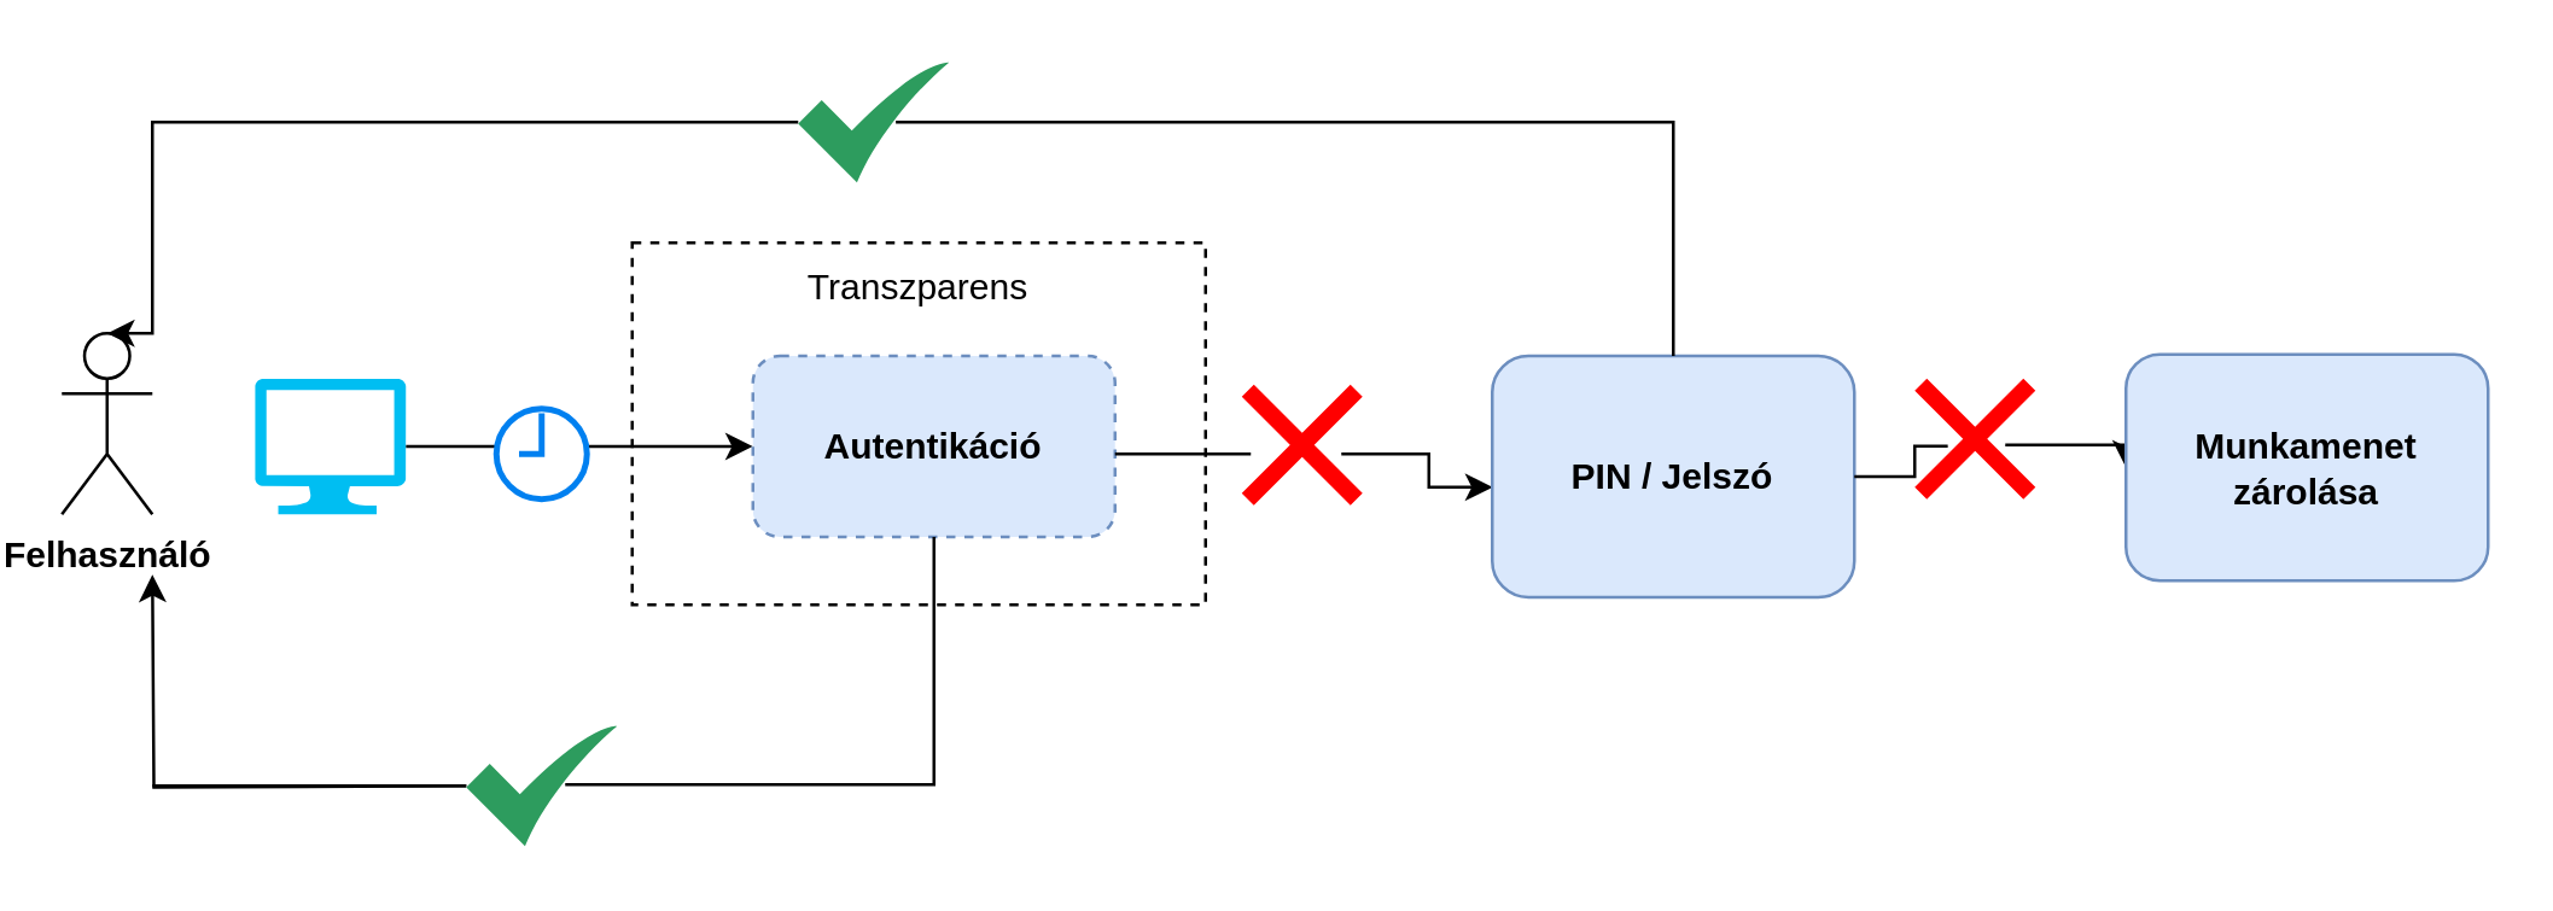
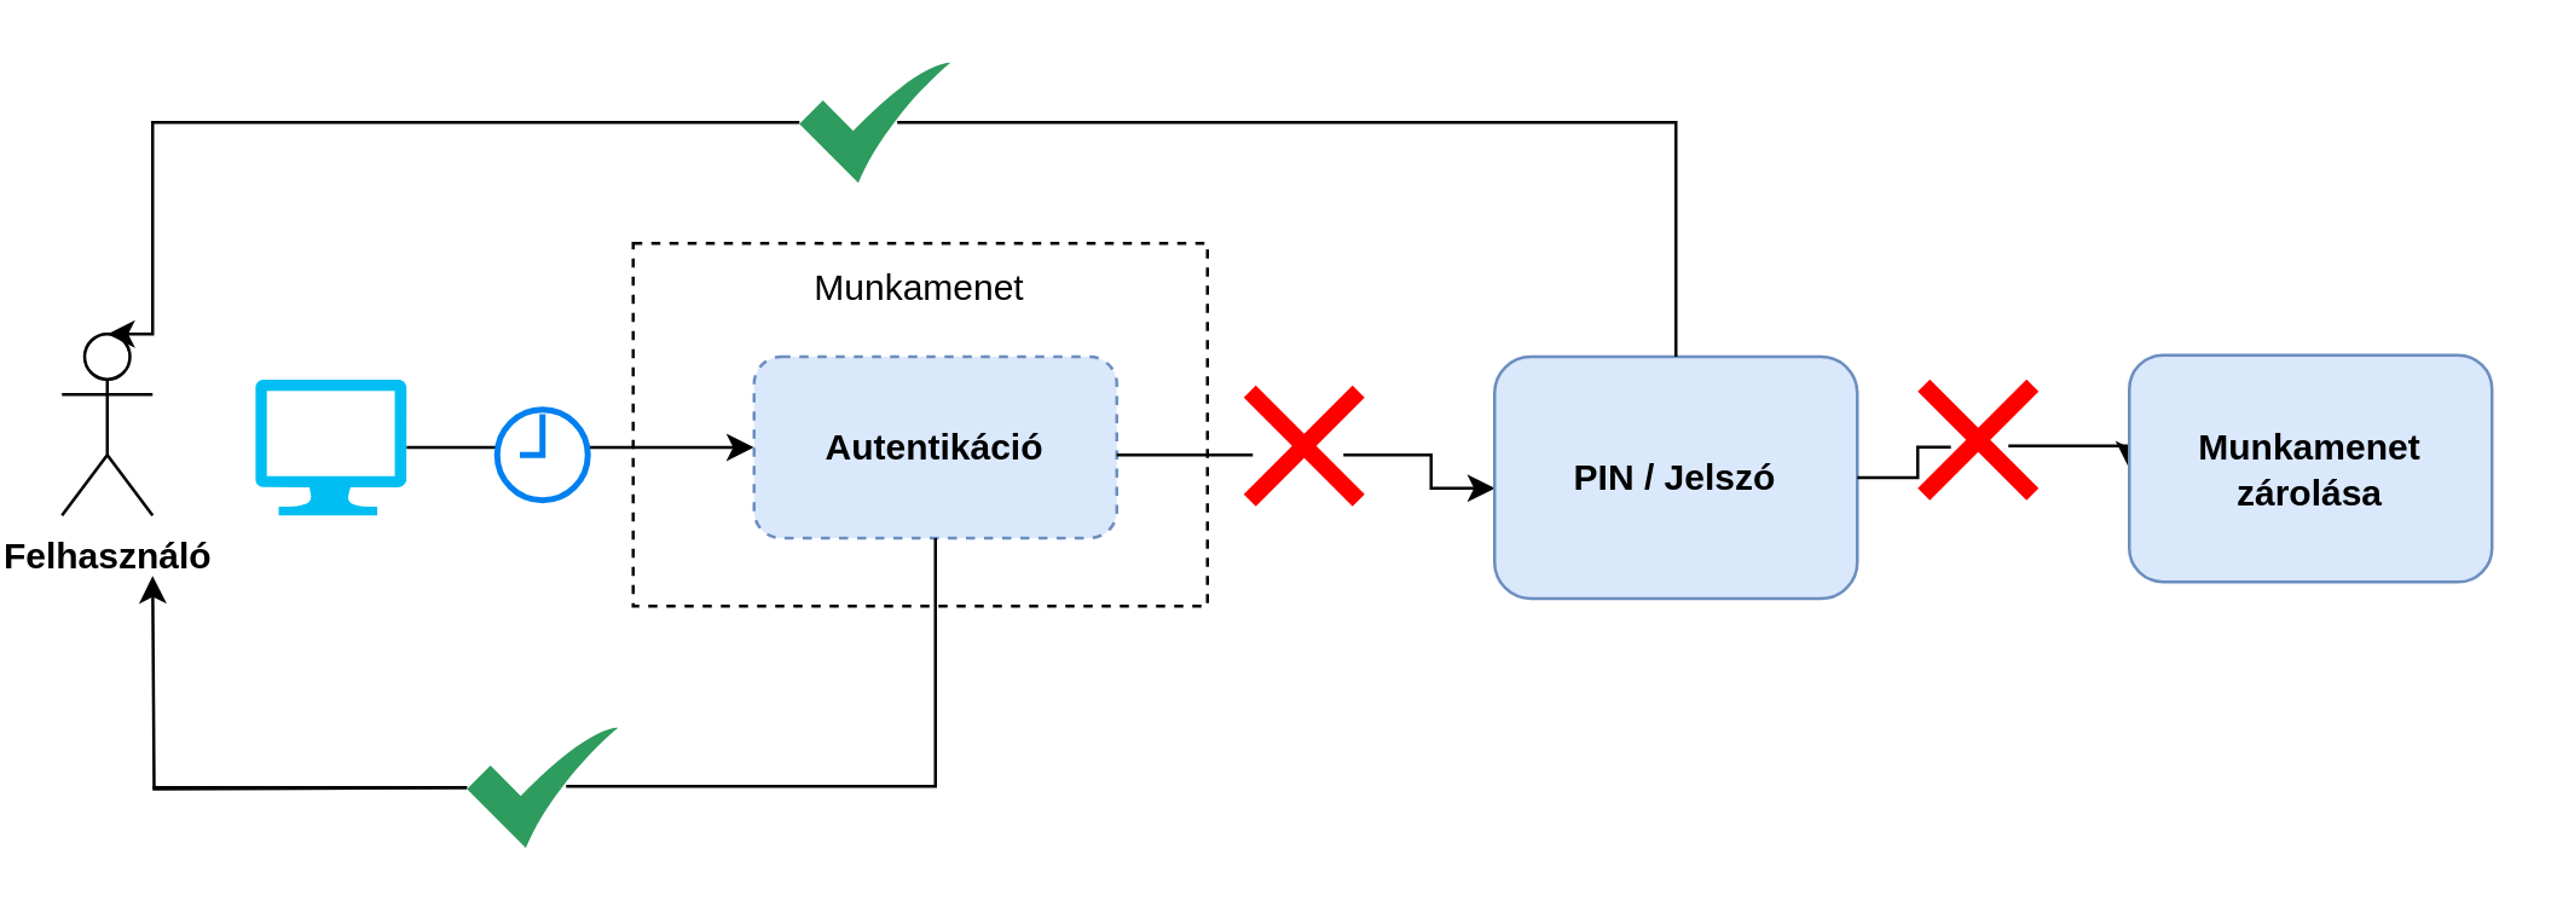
  <mxCell id="0" />
  <mxCell id="1" parent="0" />
  <mxCell id="2" value="" style="rounded=0;whiteSpace=wrap;html=1;dashed=1;fillColor=none;" parent="1" vertex="1"><mxGeometry x="209" y="80" width="190" height="120" as="geometry" /></mxCell>
  <mxCell id="3" value="&lt;b&gt;Felhasználó&lt;/b&gt;" style="shape=umlActor;verticalLabelPosition=bottom;verticalAlign=top;html=1;outlineConnect=0;" parent="1" vertex="1"><mxGeometry x="20" y="110" width="30" height="60" as="geometry" /></mxCell>
  <mxCell id="4" style="edgeStyle=orthogonalEdgeStyle;rounded=0;orthogonalLoop=1;jettySize=auto;html=1;entryX=0;entryY=0.5;entryDx=0;entryDy=0;" parent="1" source="5" target="9" edge="1"><mxGeometry relative="1" as="geometry" /></mxCell>
  <mxCell id="5" value="" style="verticalLabelPosition=bottom;html=1;verticalAlign=top;align=center;strokeColor=none;fillColor=#00BEF2;shape=mxgraph.azure.computer;pointerEvents=1;" parent="1" vertex="1"><mxGeometry x="84" y="125" width="50" height="45" as="geometry" /></mxCell>
  <mxCell id="6" value="" style="html=1;verticalLabelPosition=bottom;align=center;labelBackgroundColor=#ffffff;verticalAlign=top;strokeWidth=2;strokeColor=#0080F0;shadow=0;dashed=0;shape=mxgraph.ios7.icons.clock;" parent="1" vertex="1"><mxGeometry x="164" y="135" width="30" height="30" as="geometry" /></mxCell>
  <mxCell id="7" style="edgeStyle=orthogonalEdgeStyle;rounded=0;orthogonalLoop=1;jettySize=auto;html=1;entryX=0.001;entryY=0.544;entryDx=0;entryDy=0;startArrow=none;entryPerimeter=0;" parent="1" target="13" edge="1"><mxGeometry relative="1" as="geometry"><mxPoint x="444" y="150" as="sourcePoint" /><Array as="points"><mxPoint x="473" y="150" /></Array></mxGeometry></mxCell>
  <mxCell id="8" style="edgeStyle=orthogonalEdgeStyle;rounded=0;orthogonalLoop=1;jettySize=auto;html=1;startArrow=none;" parent="1" edge="1"><mxGeometry relative="1" as="geometry"><mxPoint x="154" y="260" as="sourcePoint" /><mxPoint x="50" y="190" as="targetPoint" /><Array as="points" /></mxGeometry></mxCell>
  <mxCell id="9" value="&lt;b&gt;Autentikáció&lt;/b&gt;" style="rounded=1;whiteSpace=wrap;html=1;fillColor=#dae8fc;strokeColor=#6c8ebf;dashed=1;" parent="1" vertex="1"><mxGeometry x="249" y="117.5" width="120" height="60" as="geometry" /></mxCell>
- <mxCell id="10" value="Transzparens" style="text;html=1;strokeColor=none;fillColor=none;align=center;verticalAlign=middle;whiteSpace=wrap;rounded=0;dashed=1;" parent="1" vertex="1"><mxGeometry x="274" y="80" width="60" height="30" as="geometry" /></mxCell>
+ <mxCell id="10" value="Munkamenet" style="text;html=1;strokeColor=none;fillColor=none;align=center;verticalAlign=middle;whiteSpace=wrap;rounded=0;dashed=1;" parent="1" vertex="1"><mxGeometry x="274" y="80" width="60" height="30" as="geometry" /></mxCell>
  <mxCell id="11" style="edgeStyle=orthogonalEdgeStyle;rounded=0;orthogonalLoop=1;jettySize=auto;html=1;entryX=0;entryY=0.5;entryDx=0;entryDy=0;startArrow=none;" parent="1" target="14" edge="1"><mxGeometry relative="1" as="geometry"><mxPoint x="664" y="147" as="sourcePoint" /><Array as="points"><mxPoint x="664" y="147" /></Array></mxGeometry></mxCell>
  <mxCell id="12" style="edgeStyle=orthogonalEdgeStyle;rounded=0;orthogonalLoop=1;jettySize=auto;html=1;entryX=0.5;entryY=0;entryDx=0;entryDy=0;entryPerimeter=0;startArrow=none;" parent="1" source="17" target="3" edge="1"><mxGeometry relative="1" as="geometry"><Array as="points"><mxPoint x="50" y="40" /></Array></mxGeometry></mxCell>
  <mxCell id="13" value="&lt;b&gt;PIN / Jelszó&lt;/b&gt;" style="rounded=1;whiteSpace=wrap;html=1;fillColor=#dae8fc;strokeColor=#6c8ebf;" parent="1" vertex="1"><mxGeometry x="494" y="117.5" width="120" height="80" as="geometry" /></mxCell>
  <mxCell id="14" value="&lt;b&gt;Munkamenet zárolása&lt;/b&gt;" style="rounded=1;whiteSpace=wrap;html=1;fillColor=#dae8fc;strokeColor=#6c8ebf;" parent="1" vertex="1"><mxGeometry x="704" y="117" width="120" height="75" as="geometry" /></mxCell>
  <mxCell id="15" value="&lt;span style=&quot;color: rgba(0, 0, 0, 0); font-family: monospace; font-size: 0px; text-align: start; background-color: rgb(248, 249, 250);&quot;&gt;%3CmxGraphModel%3E%3Croot%3E%3CmxCell%20id%3D%220%22%2F%3E%3CmxCell%20id%3D%221%22%20parent%3D%220%22%2F%3E%3CmxCell%20id%3D%222%22%20value%3D%22%22%20style%3D%22sketch%3D0%3Bhtml%3D1%3Baspect%3Dfixed%3BstrokeColor%3Dnone%3Bshadow%3D0%3Balign%3Dcenter%3BverticalAlign%3Dtop%3BfillColor%3D%232D9C5E%3Bshape%3Dmxgraph.gcp2.check%22%20vertex%3D%221%22%20parent%3D%221%22%3E%3CmxGeometry%20x%3D%22150%22%20y%3D%22290%22%20width%3D%2250%22%20height%3D%2240%22%20as%3D%22geometry%22%2F%3E%3C%2FmxCell%3E%3C%2Froot%3E%3C%2FmxGraphModel%3E&lt;/span&gt;&lt;span style=&quot;color: rgba(0, 0, 0, 0); font-family: monospace; font-size: 0px; text-align: start; background-color: rgb(248, 249, 250);&quot;&gt;%3CmxGraphModel%3E%3Croot%3E%3CmxCell%20id%3D%220%22%2F%3E%3CmxCell%20id%3D%221%22%20parent%3D%220%22%2F%3E%3CmxCell%20id%3D%222%22%20value%3D%22%22%20style%3D%22sketch%3D0%3Bhtml%3D1%3Baspect%3Dfixed%3BstrokeColor%3Dnone%3Bshadow%3D0%3Balign%3Dcenter%3BverticalAlign%3Dtop%3BfillColor%3D%232D9C5E%3Bshape%3Dmxgraph.gcp2.check%22%20vertex%3D%221%22%20parent%3D%221%22%3E%3CmxGeometry%20x%3D%22150%22%20y%3D%22290%22%20width%3D%2250%22%20height%3D%2240%22%20as%3D%22geometry%22%2F%3E%3C%2FmxCell%3E%3C%2Froot%3E%3C%2FmxGraphModel%3E&lt;/span&gt;" style="edgeStyle=orthogonalEdgeStyle;rounded=0;orthogonalLoop=1;jettySize=auto;html=1;endArrow=none;startArrow=none;" parent="1" source="18" edge="1"><mxGeometry relative="1" as="geometry"><mxPoint x="309" y="177.5" as="sourcePoint" /><mxPoint x="154" y="260" as="targetPoint" /><Array as="points"><mxPoint x="50" y="260" /></Array></mxGeometry></mxCell>
  <mxCell id="16" value="" style="edgeStyle=orthogonalEdgeStyle;rounded=0;orthogonalLoop=1;jettySize=auto;html=1;entryX=0.647;entryY=0.5;entryDx=0;entryDy=0;entryPerimeter=0;endArrow=none;" parent="1" source="13" target="17" edge="1"><mxGeometry relative="1" as="geometry"><mxPoint x="531" y="117.5" as="sourcePoint" /><mxPoint x="50" y="110" as="targetPoint" /><Array as="points"><mxPoint x="554" y="40" /></Array></mxGeometry></mxCell>
  <mxCell id="17" value="" style="sketch=0;html=1;aspect=fixed;strokeColor=none;shadow=0;align=center;verticalAlign=top;fillColor=#2D9C5E;shape=mxgraph.gcp2.check" parent="1" vertex="1"><mxGeometry x="264" y="20" width="50" height="40" as="geometry" /></mxCell>
  <mxCell id="18" value="" style="sketch=0;html=1;aspect=fixed;strokeColor=none;shadow=0;align=center;verticalAlign=top;fillColor=#2D9C5E;shape=mxgraph.gcp2.check" parent="1" vertex="1"><mxGeometry x="154" y="240" width="50" height="40" as="geometry" /></mxCell>
  <mxCell id="19" value="" style="edgeStyle=orthogonalEdgeStyle;rounded=0;orthogonalLoop=1;jettySize=auto;html=1;endArrow=none;entryX=0.656;entryY=0.49;entryDx=0;entryDy=0;entryPerimeter=0;" parent="1" source="9" target="18" edge="1"><mxGeometry relative="1" as="geometry"><mxPoint x="309" y="177.5" as="sourcePoint" /><mxPoint x="154" y="260" as="targetPoint" /><Array as="points"><mxPoint x="309" y="260" /></Array></mxGeometry></mxCell>
  <mxCell id="20" value="" style="shape=mxgraph.mockup.markup.redX;fillColor=#ff0000;html=1;shadow=0;strokeColor=none;" parent="1" vertex="1"><mxGeometry x="411" y="127" width="40" height="40" as="geometry" /></mxCell>
  <mxCell id="21" value="" style="edgeStyle=orthogonalEdgeStyle;rounded=0;orthogonalLoop=1;jettySize=auto;html=1;endArrow=none;" parent="1" source="9" edge="1"><mxGeometry relative="1" as="geometry"><mxPoint x="369" y="147.5" as="sourcePoint" /><mxPoint x="414" y="150" as="targetPoint" /><Array as="points"><mxPoint x="384" y="150" /><mxPoint x="384" y="150" /></Array></mxGeometry></mxCell>
  <mxCell id="22" value="" style="shape=mxgraph.mockup.markup.redX;fillColor=#ff0000;html=1;shadow=0;strokeColor=none;" parent="1" vertex="1"><mxGeometry x="634" y="125" width="40" height="40" as="geometry" /></mxCell>
  <mxCell id="23" value="" style="edgeStyle=orthogonalEdgeStyle;rounded=0;orthogonalLoop=1;jettySize=auto;html=1;entryX=0.274;entryY=0.559;entryDx=0;entryDy=0;endArrow=none;entryPerimeter=0;" parent="1" source="13" target="22" edge="1"><mxGeometry relative="1" as="geometry"><mxPoint x="614" y="147.5" as="sourcePoint" /><mxPoint x="684" y="147" as="targetPoint" /></mxGeometry></mxCell>
